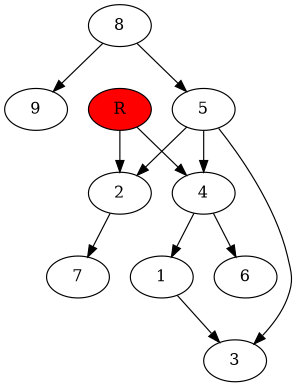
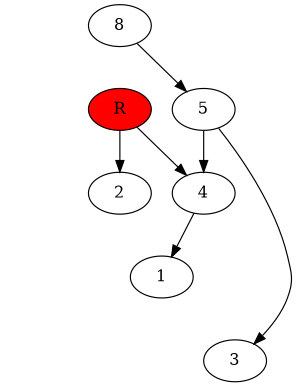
  digraph {
    1
    3
    8
    5
-   9
    2
-   7
    4
-   6
    R [fillcolor="#ff0000" style=filled]
-   1 -> 3
    8 -> 5
-   8 -> 9
    5 -> 3
-   5 -> 2
    5 -> 4
-   2 -> 7
    4 -> 1
-   4 -> 6
    R -> 2
    R -> 4
  }
